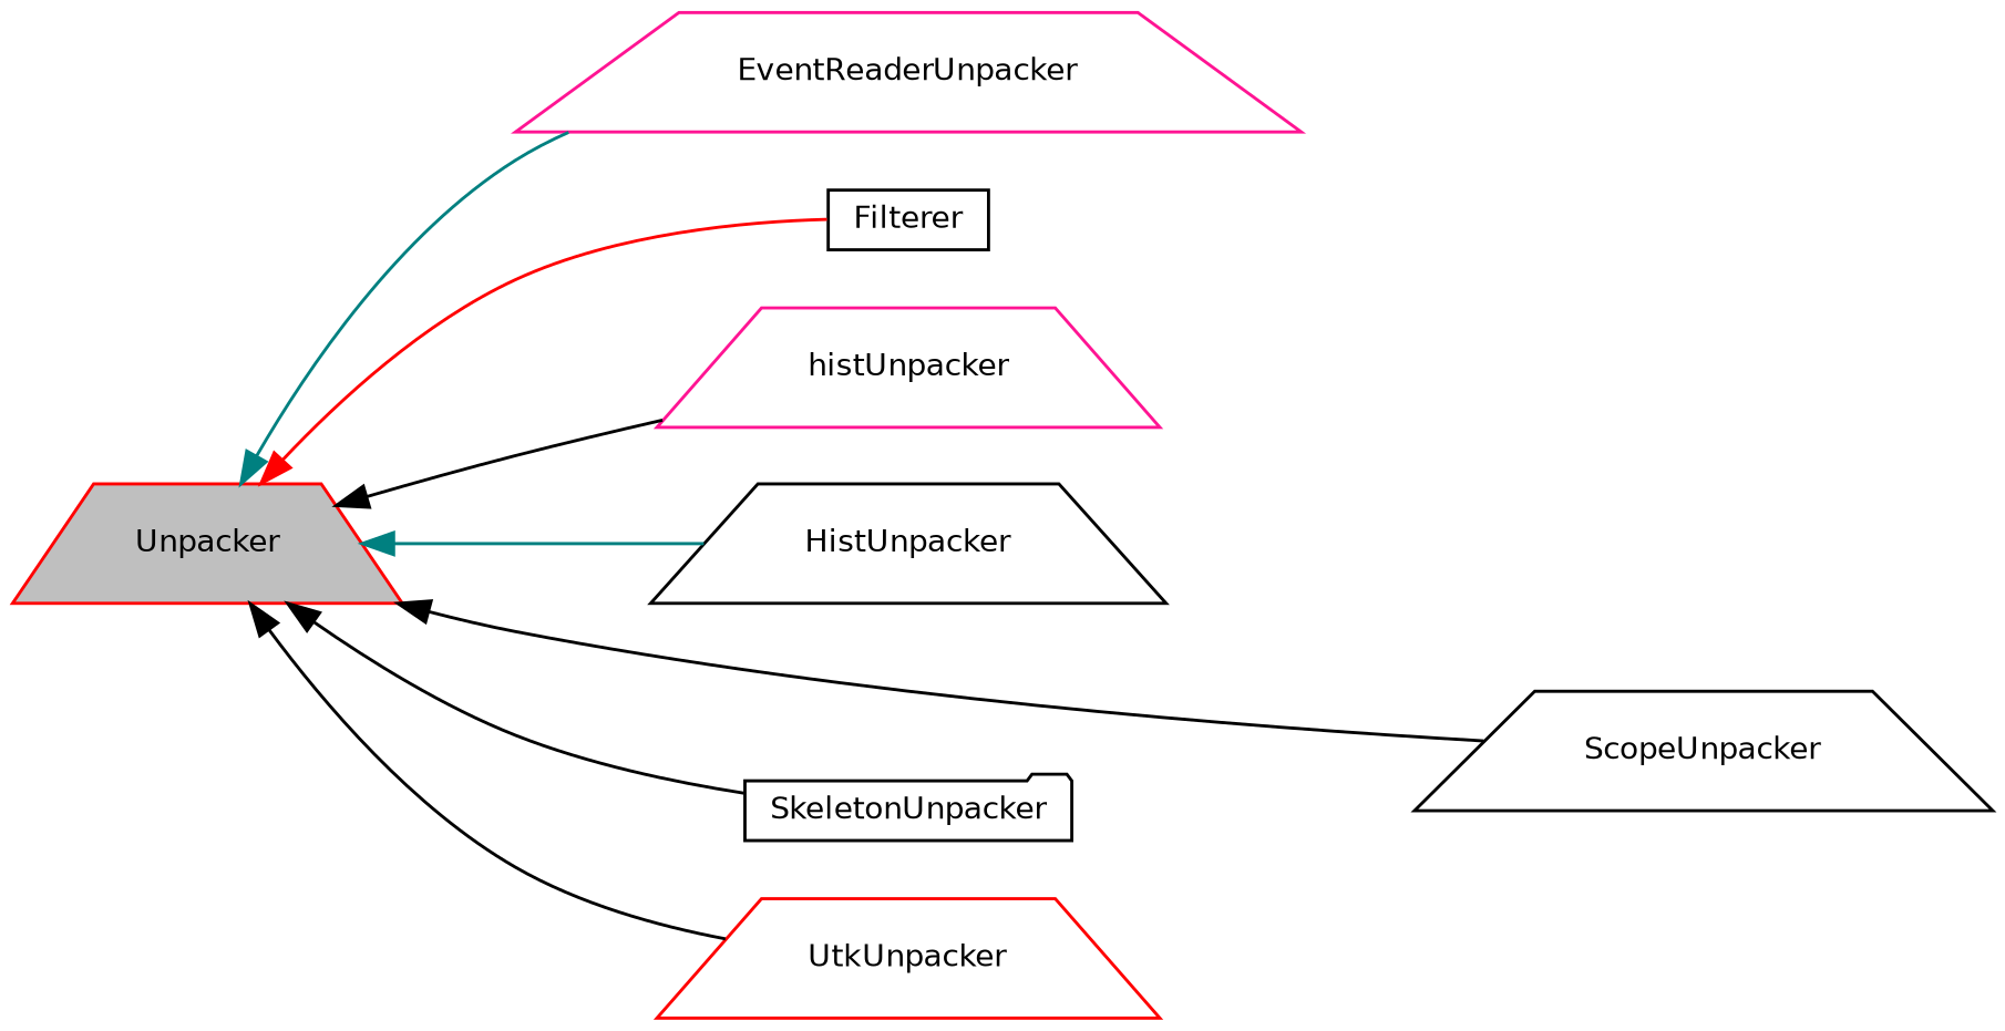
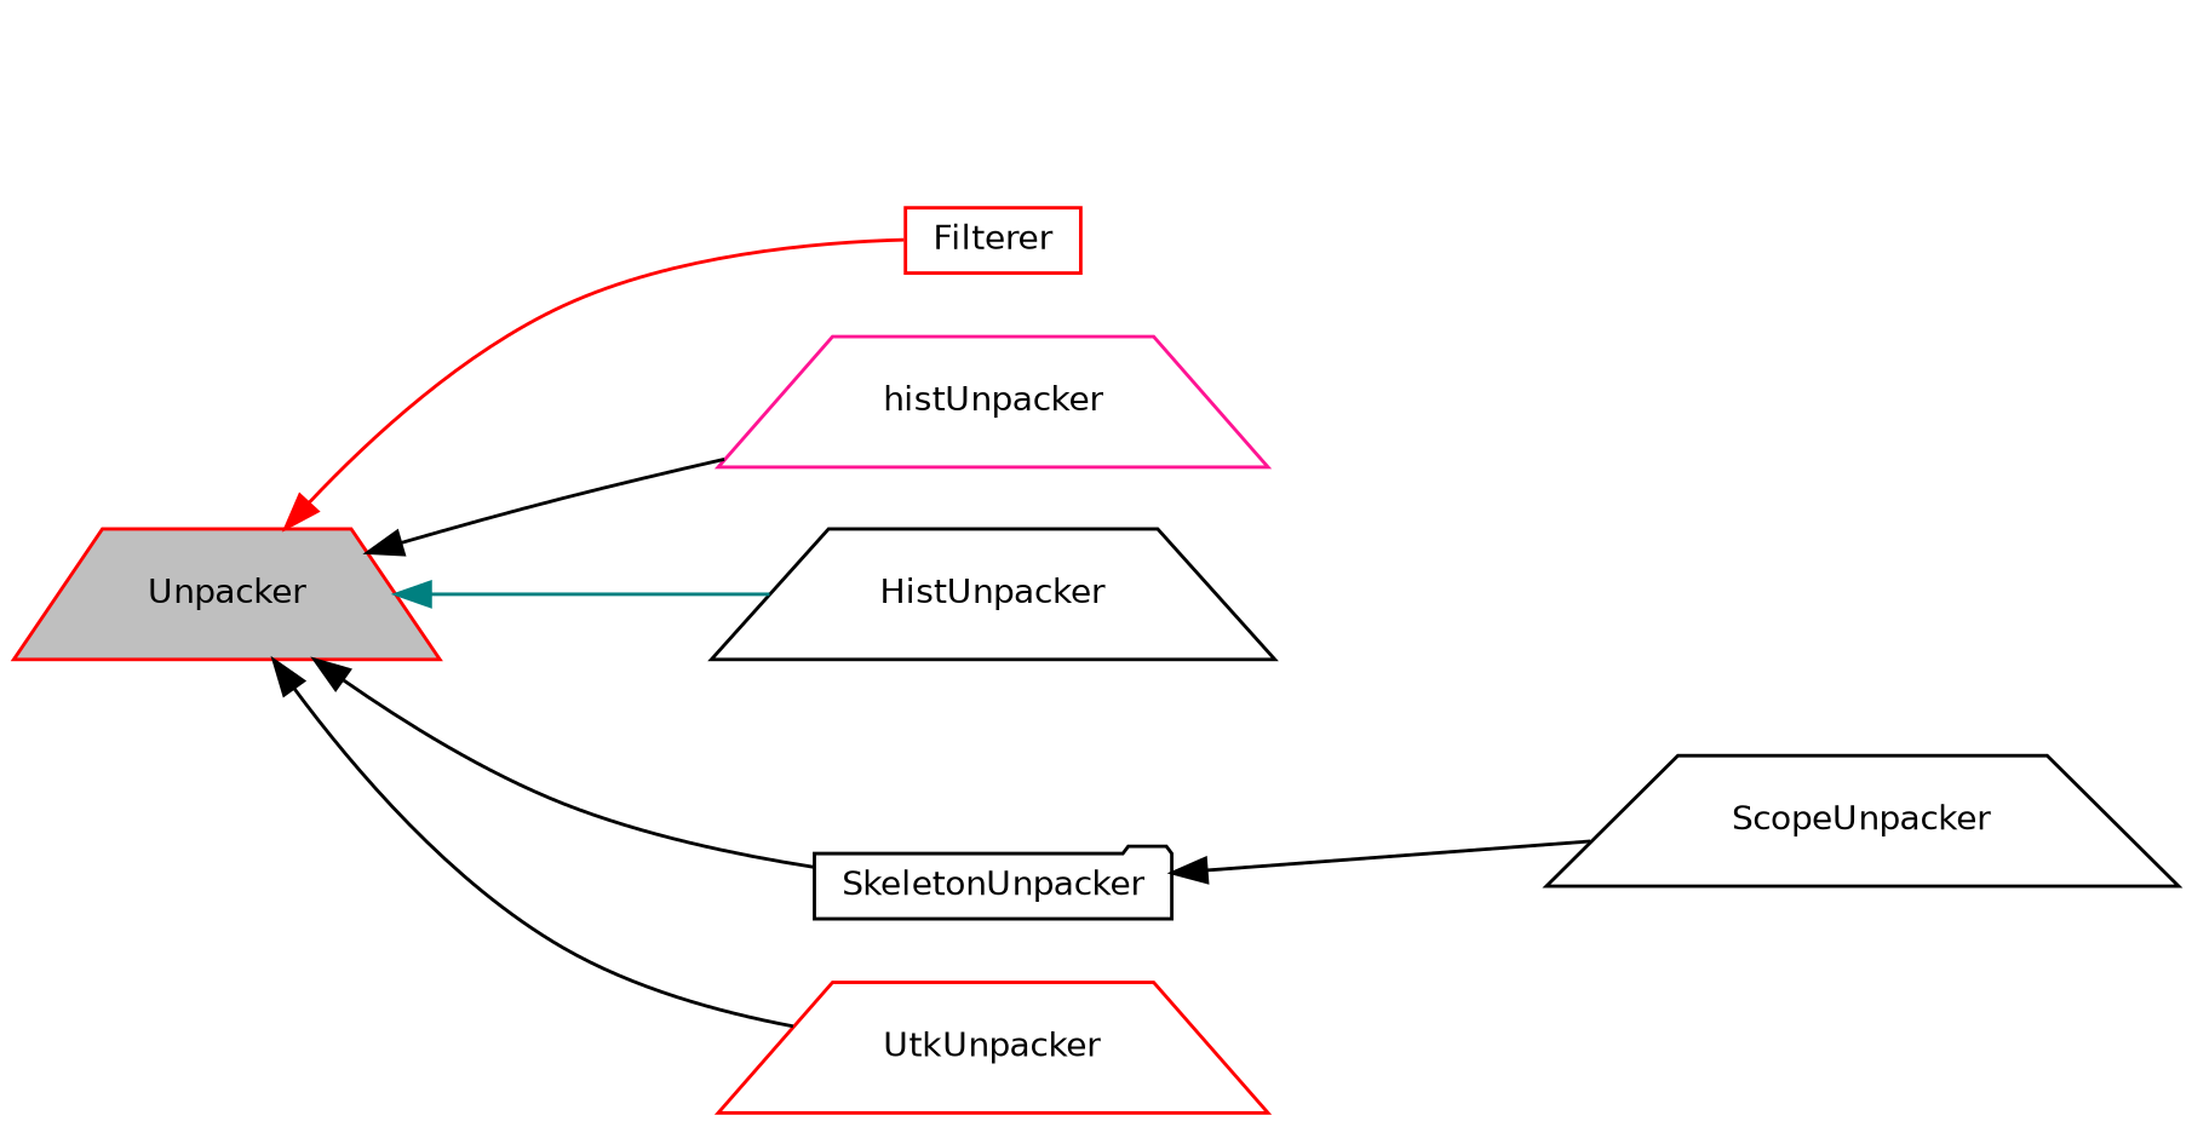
  digraph {
    rankdir=LR
    node [color=red fillcolor=white fontname=Helvetica fontsize=10 shape=trapezium style=filled]
    edge [color=black dir=back fontname=Helvetica fontsize=10 labelfontname=Helvetica labelfontsize=10 style=solid]
    n1 [fillcolor=grey75 fontcolor=black height=0.2 label=Unpacker width=0.4]
-   n2 [color=deeppink height=0.2 label=EventReaderUnpacker width=0.4]
-   n3 [color=black height=0.2 label=Filterer shape=box width=0.4]
+   n3 [height=0.2 label=Filterer shape=box width=0.4]
    n4 [color=deeppink height=0.2 label=histUnpacker width=0.4]
    n5 [color=black height=0.2 label=HistUnpacker width=0.4]
    n6 [color=black height=0.2 label=ScopeUnpacker width=0.4]
    n7 [color=black height=0.2 label=SkeletonUnpacker shape=folder width=0.4]
    n8 [height=0.2 label=UtkUnpacker width=0.4]
-   n1 -> n2 [color=teal]
    n1 -> n3 [color=red]
    n1 -> n4
    n1 -> n5 [color=teal]
-   n1 -> n6
+   n7 -> n6
    n1 -> n7
    n1 -> n8
  }
